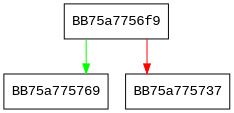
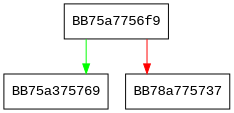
  digraph {
    fontname="Liberation Mono"
    splines=ortho
    node [fontname="Liberation Mono" shape=box]
    edge [fontname="Liberation Mono"]
    n1 [label=BB75a7756f9]
-   BB75a775769
-   BB75a775737
+   BB75a775769 [label=BB75a375769]
+   BB75a775737 [label=BB78a775737]
    n1 -> BB75a775769 [color=green]
    n1 -> BB75a775737 [color=red]
  }
